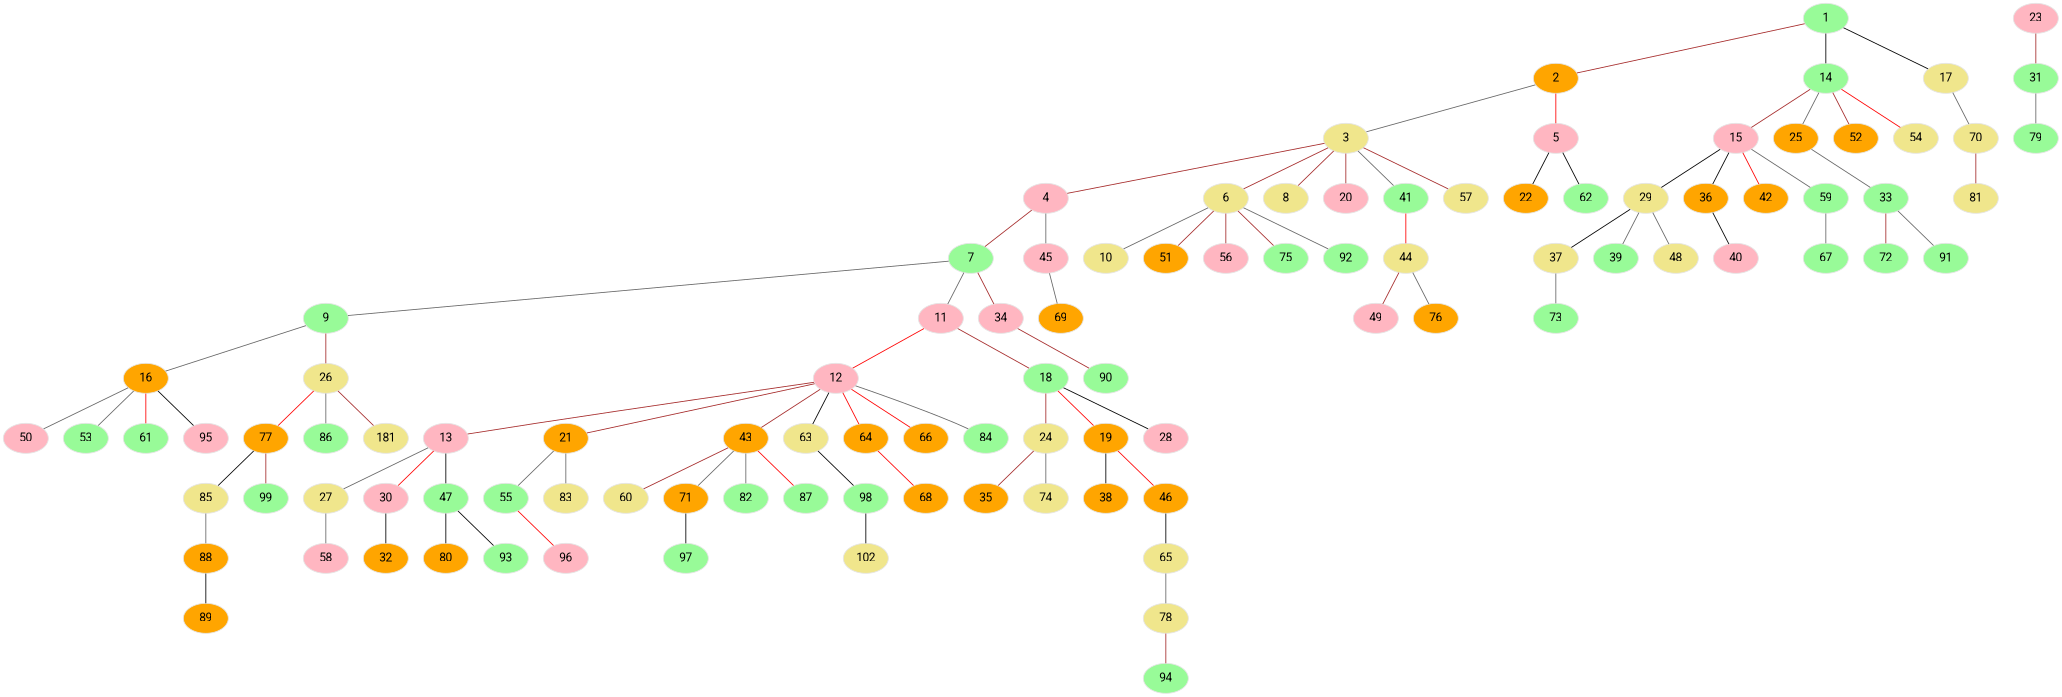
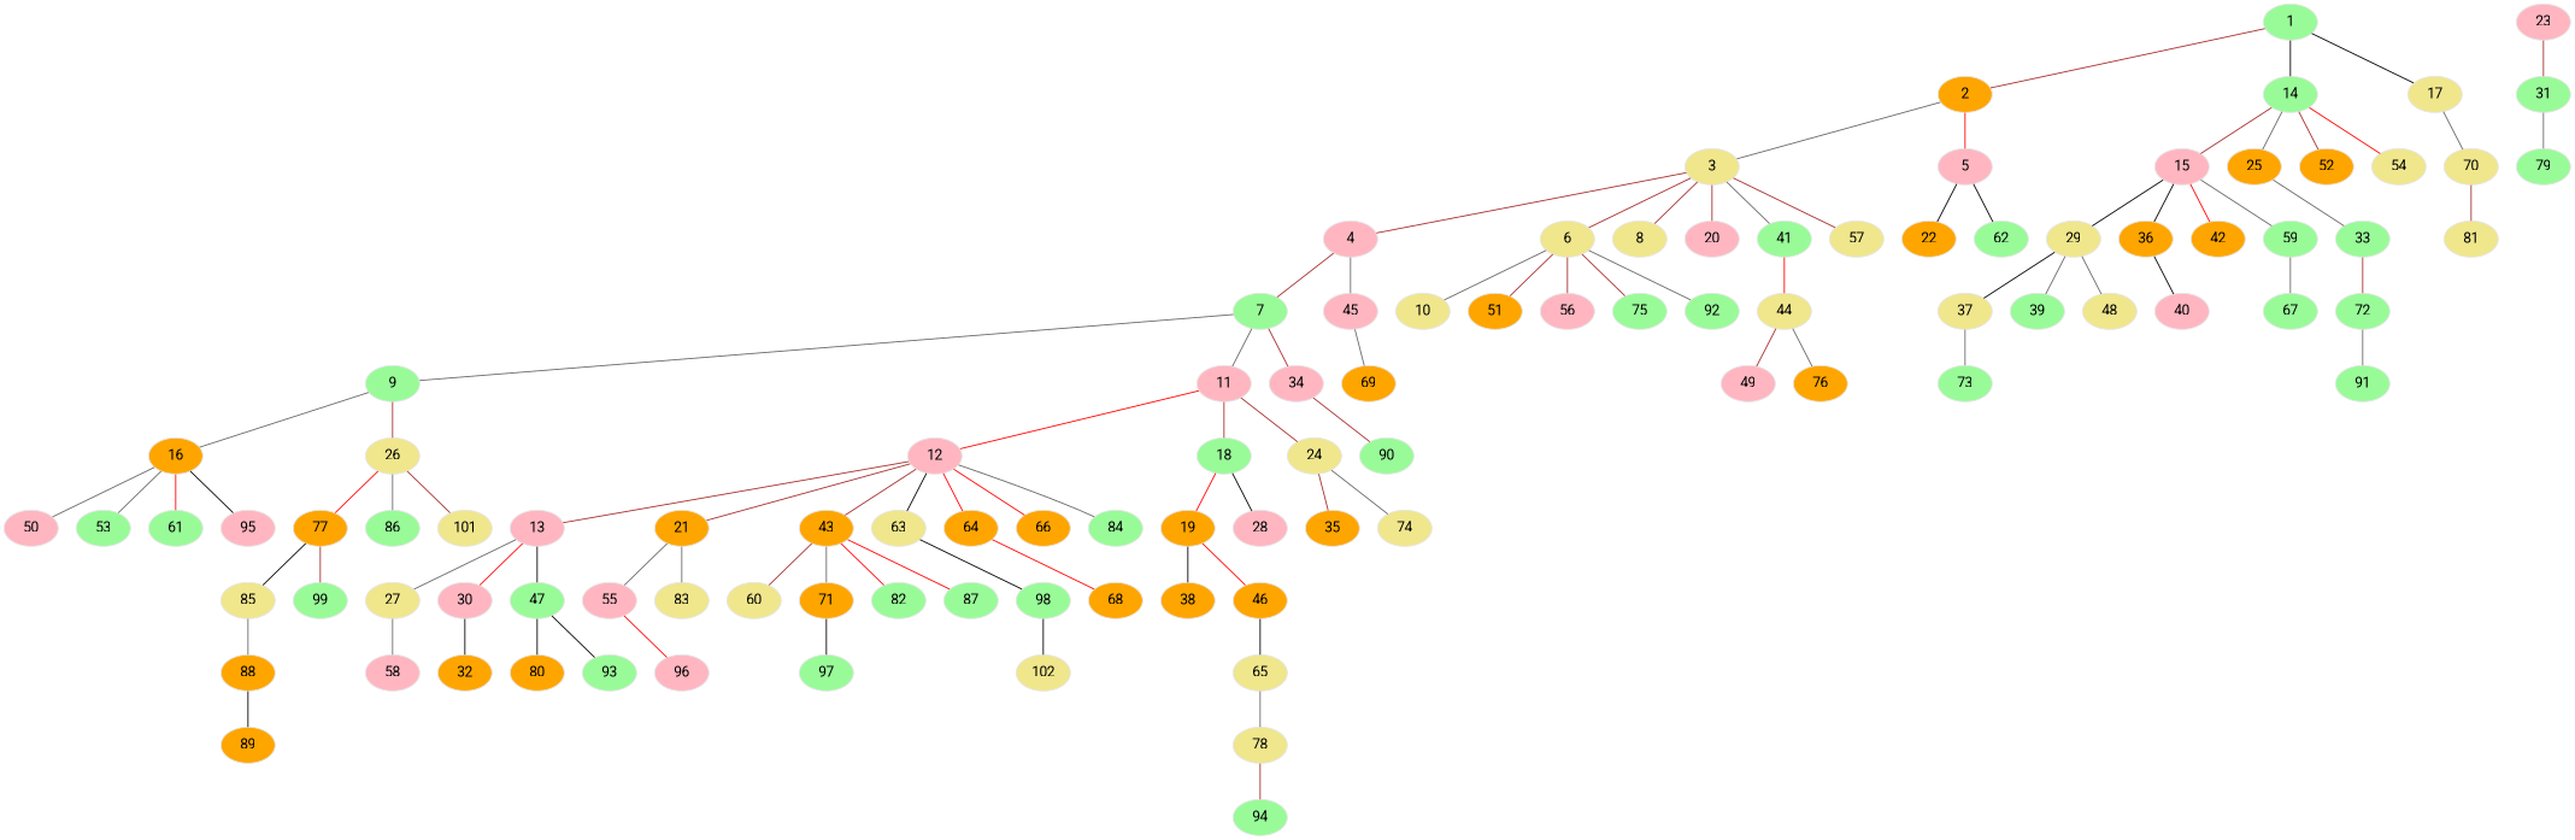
  graph {
    fontname=Roboto
    node [color=gray90 fillcolor=palegreen fontname=Roboto style=filled]
    edge [color=gray40 fontname=Roboto]
    2 [fillcolor=orange]
    1
    14
    17 [fillcolor=khaki]
    3 [fillcolor=khaki]
    5 [fillcolor=lightpink]
    15 [fillcolor=lightpink]
    25 [fillcolor=orange]
    52 [fillcolor=orange]
    54 [fillcolor=khaki]
    70 [fillcolor=khaki]
    4 [fillcolor=lightpink]
    6 [fillcolor=khaki]
    8 [fillcolor=khaki]
    20 [fillcolor=lightpink]
    41
    57 [fillcolor=khaki]
    22 [fillcolor=orange]
    62
    7
    45 [fillcolor=lightpink]
    10 [fillcolor=khaki]
    51 [fillcolor=orange]
    56 [fillcolor=lightpink]
    75
    92
    44 [fillcolor=khaki]
    9
    11 [fillcolor=lightpink]
    34 [fillcolor=lightpink]
    69 [fillcolor=orange]
    16 [fillcolor=orange]
    26 [fillcolor=khaki]
    12 [fillcolor=lightpink]
    18
    24 [fillcolor=khaki]
    90
    50 [fillcolor=lightpink]
    53
    61
    95 [fillcolor=lightpink]
    77 [fillcolor=orange]
    86
-   101 [fillcolor=khaki label=181]
+   101 [fillcolor=khaki]
    13 [fillcolor=lightpink]
    21 [fillcolor=orange]
    43 [fillcolor=orange]
    63 [fillcolor=khaki]
    64 [fillcolor=orange]
    66 [fillcolor=orange]
    84
    19 [fillcolor=orange]
    28 [fillcolor=lightpink]
    35 [fillcolor=orange]
    74 [fillcolor=khaki]
    27 [fillcolor=khaki]
    30 [fillcolor=lightpink]
    47
-   55
+   55 [fillcolor=lightpink]
    83 [fillcolor=khaki]
    60 [fillcolor=khaki]
    71 [fillcolor=orange]
    82
    87
    98
    68 [fillcolor=orange]
    58 [fillcolor=lightpink]
    32 [fillcolor=orange]
    80 [fillcolor=orange]
    93
    29 [fillcolor=khaki]
    36 [fillcolor=orange]
    42 [fillcolor=orange]
    59
    33
    37 [fillcolor=khaki]
    39
    48 [fillcolor=khaki]
    40 [fillcolor=lightpink]
    67
    81 [fillcolor=khaki]
    38 [fillcolor=orange]
    46 [fillcolor=orange]
    23 [fillcolor=lightpink]
    31
    65 [fillcolor=khaki]
    96 [fillcolor=lightpink]
    79
    72
    91
    85 [fillcolor=khaki]
    99
    73
    49 [fillcolor=lightpink]
    76 [fillcolor=orange]
    97
    78 [fillcolor=khaki]
    n98 [fillcolor=khaki label=102]
    94
    88 [fillcolor=orange]
    89 [fillcolor=orange]
    2 -- 3
    2 -- 5 [color=red]
    1 -- 2 [color=brown]
    1 -- 14 [color=black]
    1 -- 17 [color=black]
    14 -- 15 [color=brown]
    14 -- 25
    14 -- 52 [color=brown]
    14 -- 54 [color=red]
    17 -- 70
    3 -- 4 [color=brown]
    3 -- 6 [color=brown]
    3 -- 8 [color=brown]
    3 -- 20 [color=brown]
    3 -- 41
    3 -- 57 [color=brown]
    5 -- 22 [color=black]
    5 -- 62 [color=black]
    15 -- 29 [color=black]
    15 -- 36 [color=black]
    15 -- 42 [color=red]
    15 -- 59
    25 -- 33
    70 -- 81 [color=brown]
    4 -- 7 [color=brown]
    4 -- 45
    6 -- 10
    6 -- 51 [color=brown]
    6 -- 56 [color=brown]
    6 -- 75 [color=brown]
    6 -- 92
    41 -- 44 [color=red]
    7 -- 9
    7 -- 11
    7 -- 34 [color=brown]
    45 -- 69
    44 -- 49 [color=brown]
    44 -- 76
    9 -- 16
    9 -- 26 [color=brown]
    11 -- 12 [color=red]
    11 -- 18 [color=brown]
-   18 -- 24 [color=brown]
+   11 -- 24 [color=brown]
    34 -- 90 [color=brown]
    16 -- 50
    16 -- 53
    16 -- 61 [color=red]
    16 -- 95 [color=black]
    26 -- 77 [color=red]
    26 -- 86
    26 -- 101 [color=brown]
    12 -- 13 [color=brown]
    12 -- 21 [color=brown]
    12 -- 43 [color=brown]
    12 -- 63 [color=black]
    12 -- 64 [color=red]
    12 -- 66 [color=red]
    12 -- 84
    18 -- 19 [color=red]
    18 -- 28 [color=black]
    24 -- 35 [color=brown]
    24 -- 74
    77 -- 85 [color=black]
    77 -- 99 [color=brown]
    13 -- 27
    13 -- 30 [color=red]
    13 -- 47 [color=black]
    21 -- 55
    21 -- 83
    43 -- 60 [color=brown]
    43 -- 71
-   43 -- 82
+   43 -- 82 [color=red]
    43 -- 87 [color=red]
    63 -- 98 [color=black]
    64 -- 68 [color=red]
    19 -- 38 [color=black]
    19 -- 46 [color=red]
    27 -- 58
    30 -- 32 [color=black]
    47 -- 80 [color=black]
    47 -- 93 [color=black]
    55 -- 96 [color=red]
    71 -- 97 [color=black]
    98 -- n98 [color=black]
    29 -- 37 [color=black]
    29 -- 39
    29 -- 48
    36 -- 40 [color=black]
    59 -- 67
    33 -- 72 [color=brown]
-   33 -- 91
+   72 -- 91
    37 -- 73
    46 -- 65 [color=black]
    23 -- 31 [color=brown]
    31 -- 79
    65 -- 78
    85 -- 88
    78 -- 94 [color=brown]
    88 -- 89 [color=black]
  }
